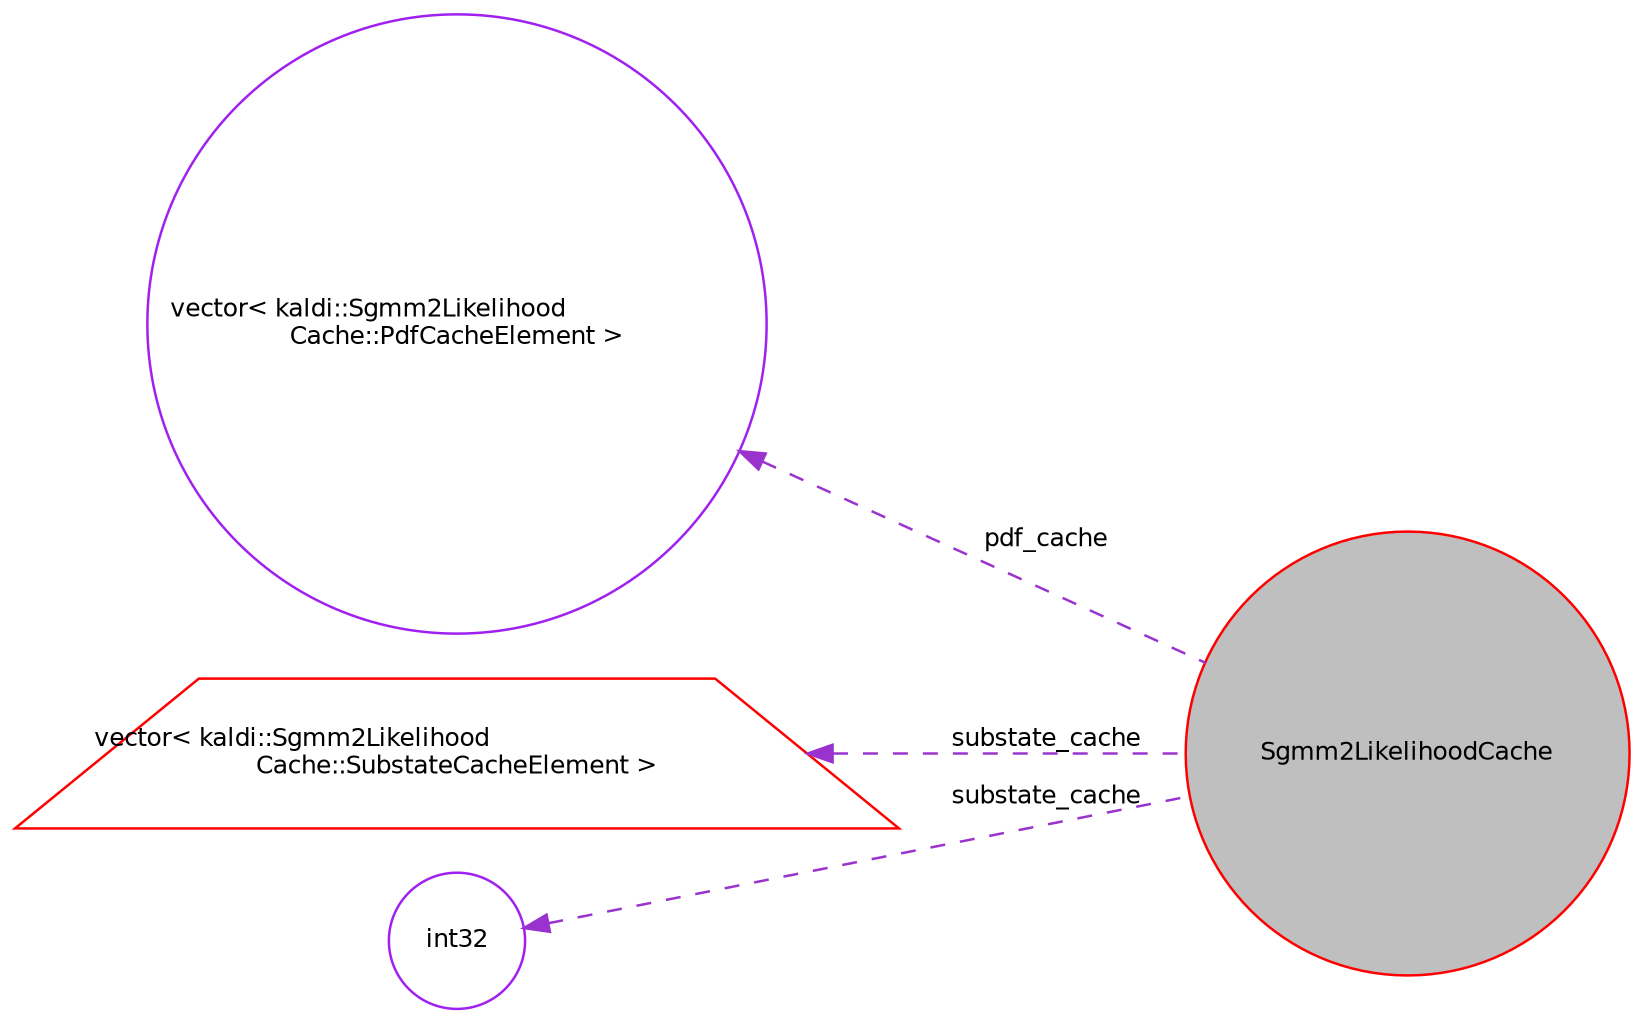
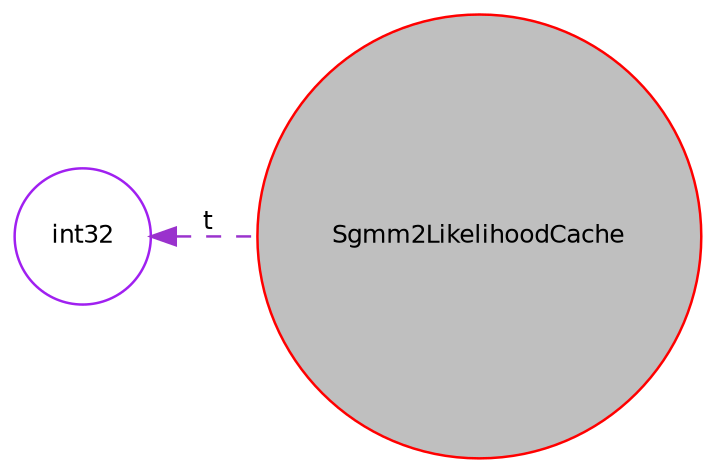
  digraph {
    rankdir=LR
    node [color=red fillcolor=white fontname=Helvetica fontsize=10 shape=circle style=filled]
    edge [color=darkorchid3 dir=back fontname=Helvetica fontsize=10 labelfontname=Helvetica labelfontsize=10 style=dashed]
    n1 [fillcolor=grey75 fontcolor=black height=0.2 label=Sgmm2LikelihoodCache width=0.4]
-   n2 [color=purple height=0.2 label="vector\< kaldi::Sgmm2Likelihood\lCache::PdfCacheElement \>" width=0.4]
-   n3 [height=0.2 label="vector\< kaldi::Sgmm2Likelihood\lCache::SubstateCacheElement \>" shape=trapezium width=0.4]
    n4 [color=purple height=0.2 label=int32 width=0.4]
-   n2 -> n1 [label=" pdf_cache"]
-   n3 -> n1 [label=" substate_cache"]
-   n4 -> n1 [label=" substate_cache"]
+   n4 -> n1 [label=" t"]
  }
